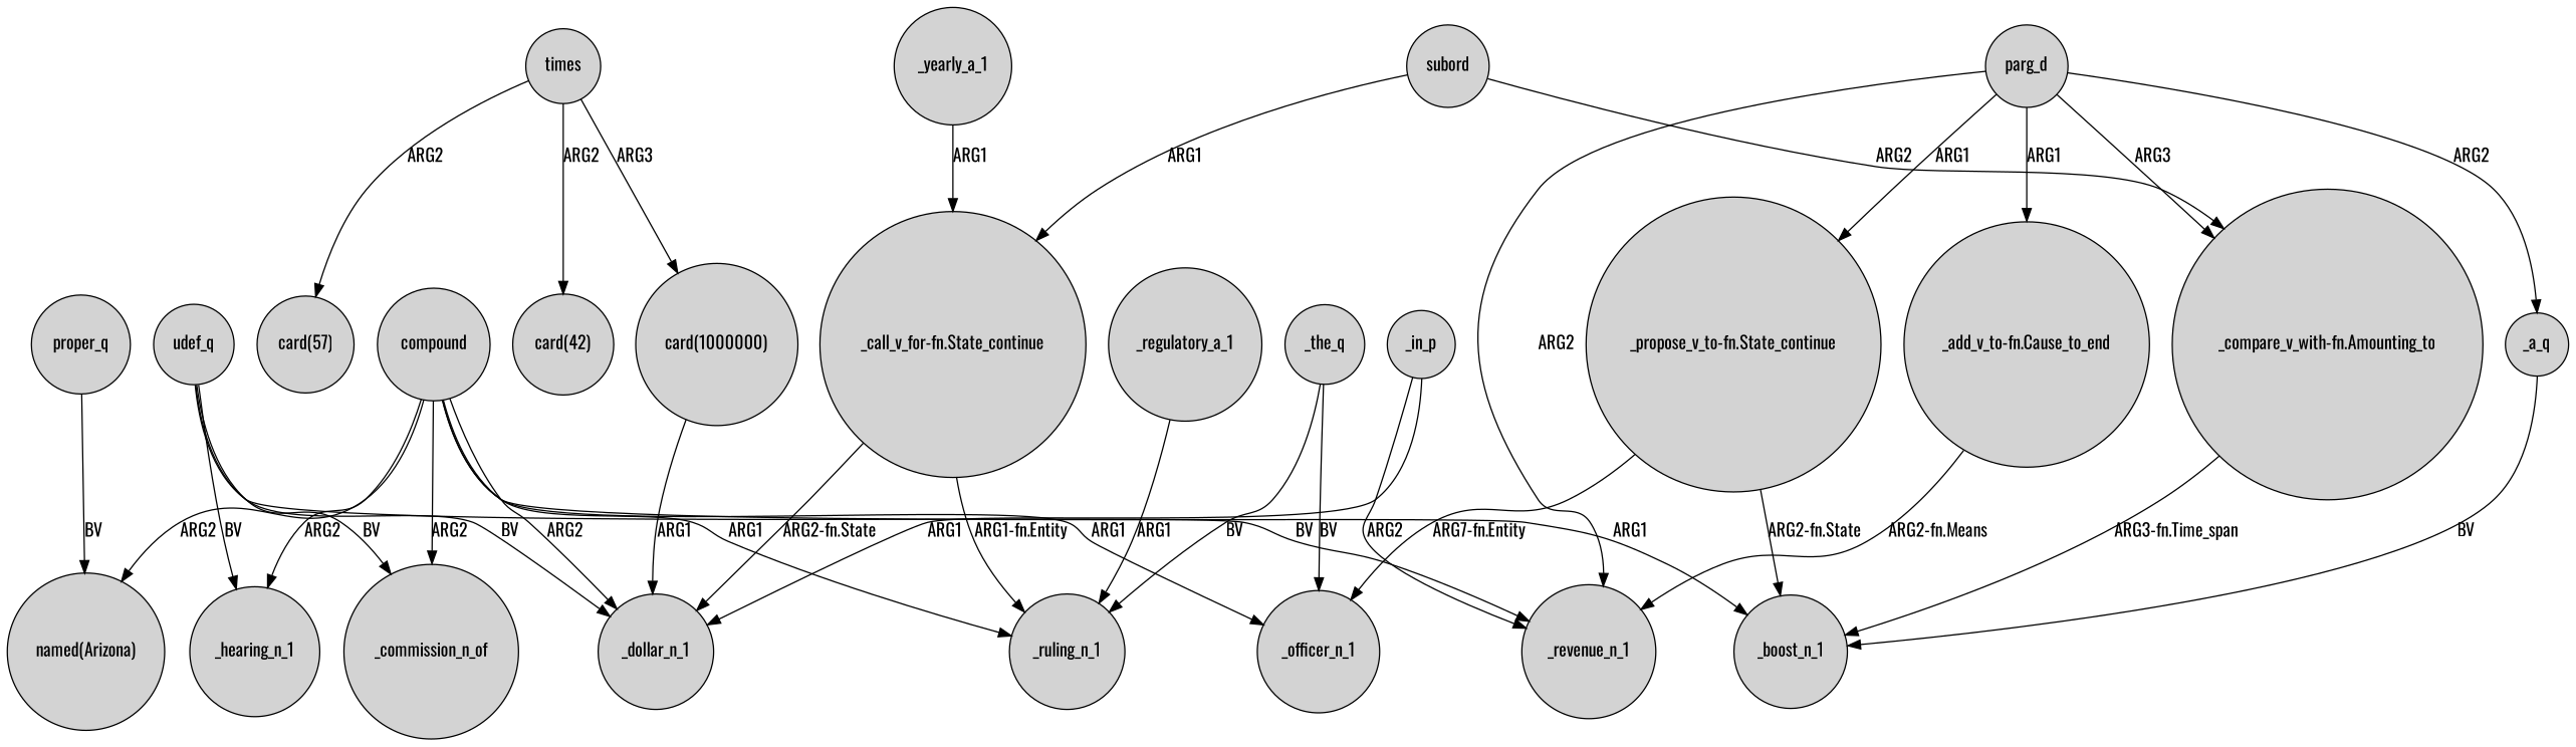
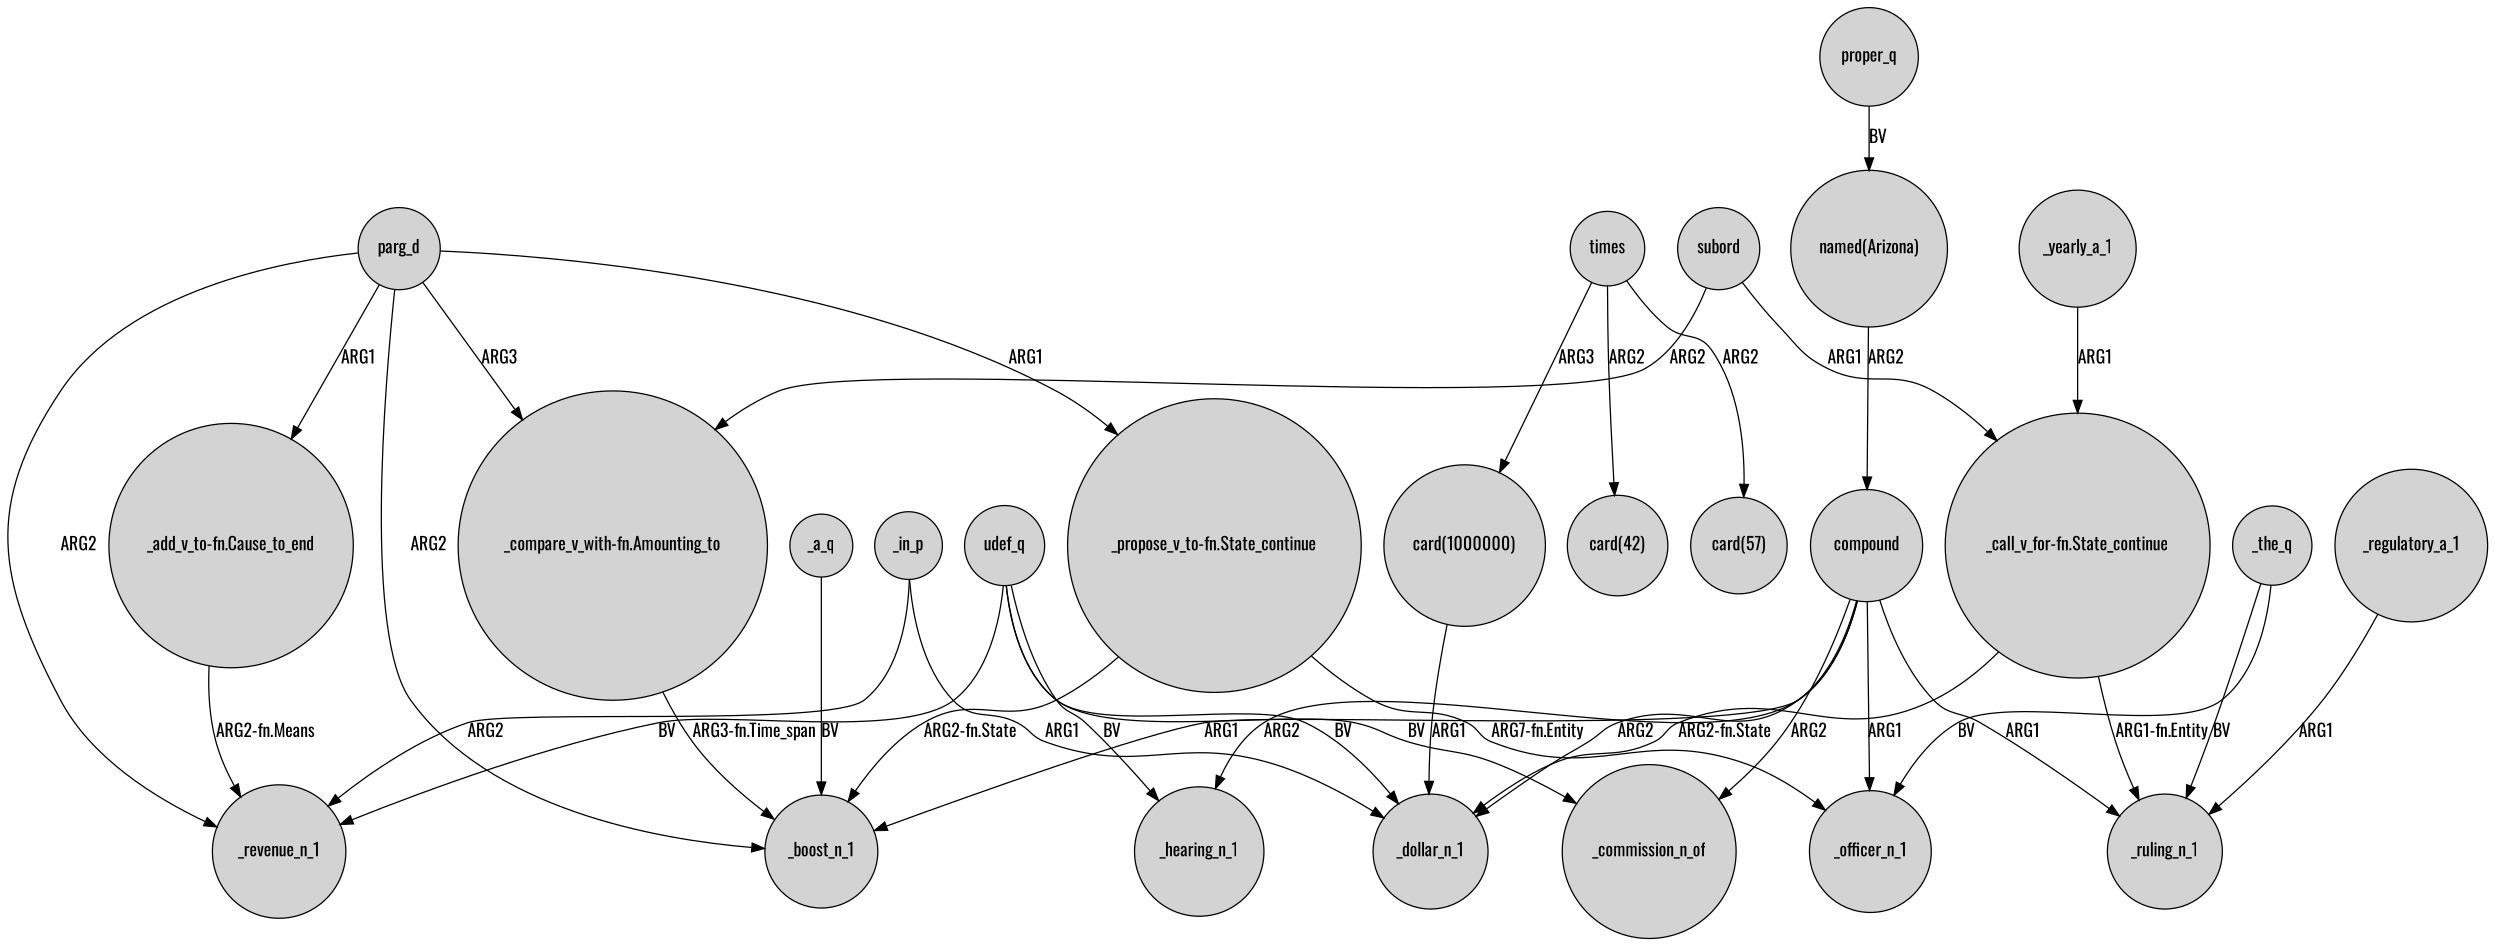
  digraph {
    fontname=Oswald
    node [fontname=Oswald shape=circle style=filled]
    edge [fontname=Oswald]
    compound
    _commission_n_of
    "named(Arizona)"
    _dollar_n_1
    _officer_n_1
    _ruling_n_1
    _hearing_n_1
    _boost_n_1
    proper_q
    parg_d
    _revenue_n_1
    "_propose_v_to-fn.State_continue"
    "_add_v_to-fn.Cause_to_end"
    "_compare_v_with-fn.Amounting_to"
    times
    "card(1000000)"
    "card(42)"
    "card(57)"
    subord
    "_call_v_for-fn.State_continue"
    udef_q
    _in_p
    _yearly_a_1
    _the_q
    _a_q
    _regulatory_a_1
    compound -> _commission_n_of [label=ARG2]
-   compound -> "named(Arizona)" [label=ARG2]
+   "named(Arizona)" -> compound [label=ARG2]
    compound -> _dollar_n_1 [label=ARG2]
    compound -> _officer_n_1 [label=ARG1]
    compound -> _ruling_n_1 [label=ARG1]
    compound -> _hearing_n_1 [label=ARG2]
    compound -> _boost_n_1 [label=ARG1]
    proper_q -> "named(Arizona)" [label=BV]
-   parg_d -> _a_q [label=ARG2]
+   parg_d -> _boost_n_1 [label=ARG2]
    parg_d -> _revenue_n_1 [label=ARG2]
    parg_d -> "_propose_v_to-fn.State_continue" [label=ARG1]
    parg_d -> "_add_v_to-fn.Cause_to_end" [label=ARG1]
    parg_d -> "_compare_v_with-fn.Amounting_to" [label=ARG3]
    "_propose_v_to-fn.State_continue" -> _officer_n_1 [label="ARG7-fn.Entity"]
    "_propose_v_to-fn.State_continue" -> _boost_n_1 [label="ARG2-fn.State"]
    "_add_v_to-fn.Cause_to_end" -> _revenue_n_1 [label="ARG2-fn.Means"]
    "_compare_v_with-fn.Amounting_to" -> _boost_n_1 [label="ARG3-fn.Time_span"]
    times -> "card(1000000)" [label=ARG3]
    times -> "card(42)" [label=ARG2]
    times -> "card(57)" [label=ARG2]
    "card(1000000)" -> _dollar_n_1 [label=ARG1]
    subord -> "_compare_v_with-fn.Amounting_to" [label=ARG2]
    subord -> "_call_v_for-fn.State_continue" [label=ARG1]
    "_call_v_for-fn.State_continue" -> _dollar_n_1 [label="ARG2-fn.State"]
    "_call_v_for-fn.State_continue" -> _ruling_n_1 [label="ARG1-fn.Entity"]
    udef_q -> _commission_n_of [label=BV]
    udef_q -> _dollar_n_1 [label=BV]
    udef_q -> _hearing_n_1 [label=BV]
    udef_q -> _revenue_n_1 [label=BV]
    _in_p -> _dollar_n_1 [label=ARG1]
    _in_p -> _revenue_n_1 [label=ARG2]
    _yearly_a_1 -> "_call_v_for-fn.State_continue" [label=ARG1]
    _the_q -> _officer_n_1 [label=BV]
    _the_q -> _ruling_n_1 [label=BV]
    _a_q -> _boost_n_1 [label=BV]
    _regulatory_a_1 -> _ruling_n_1 [label=ARG1]
  }
